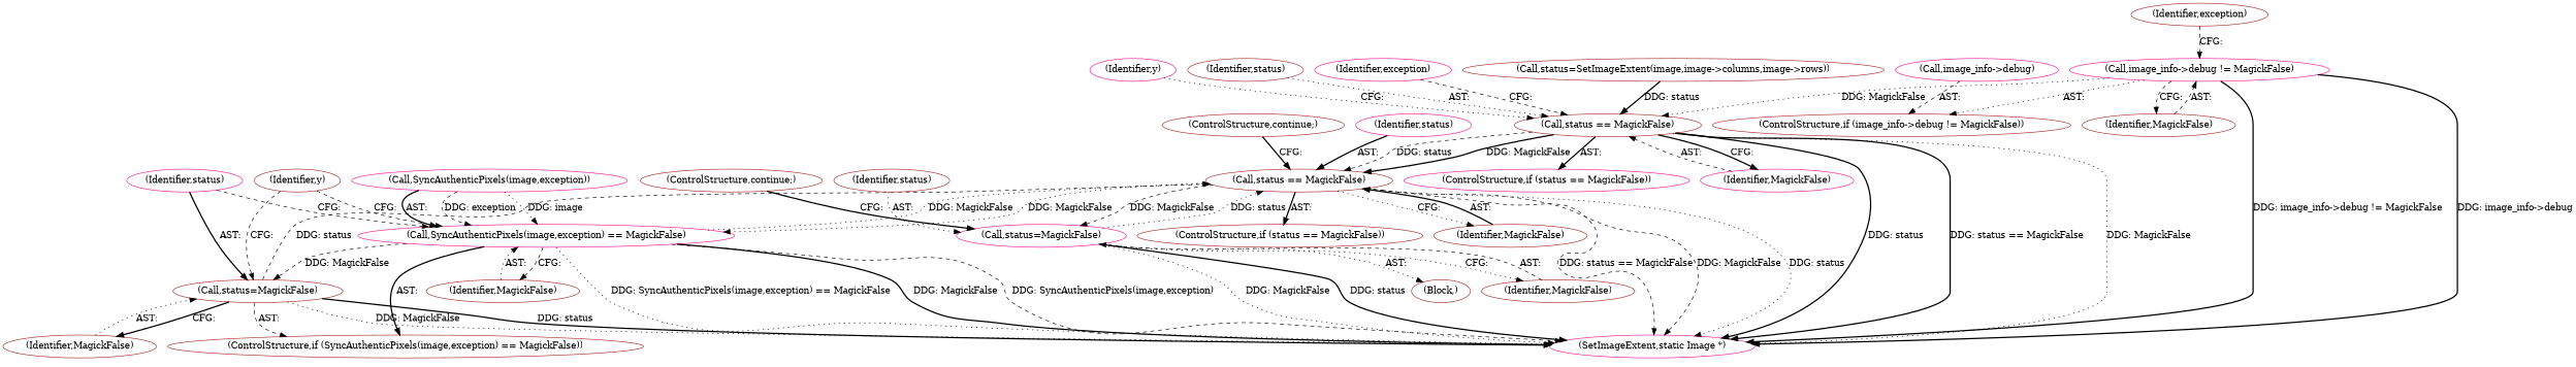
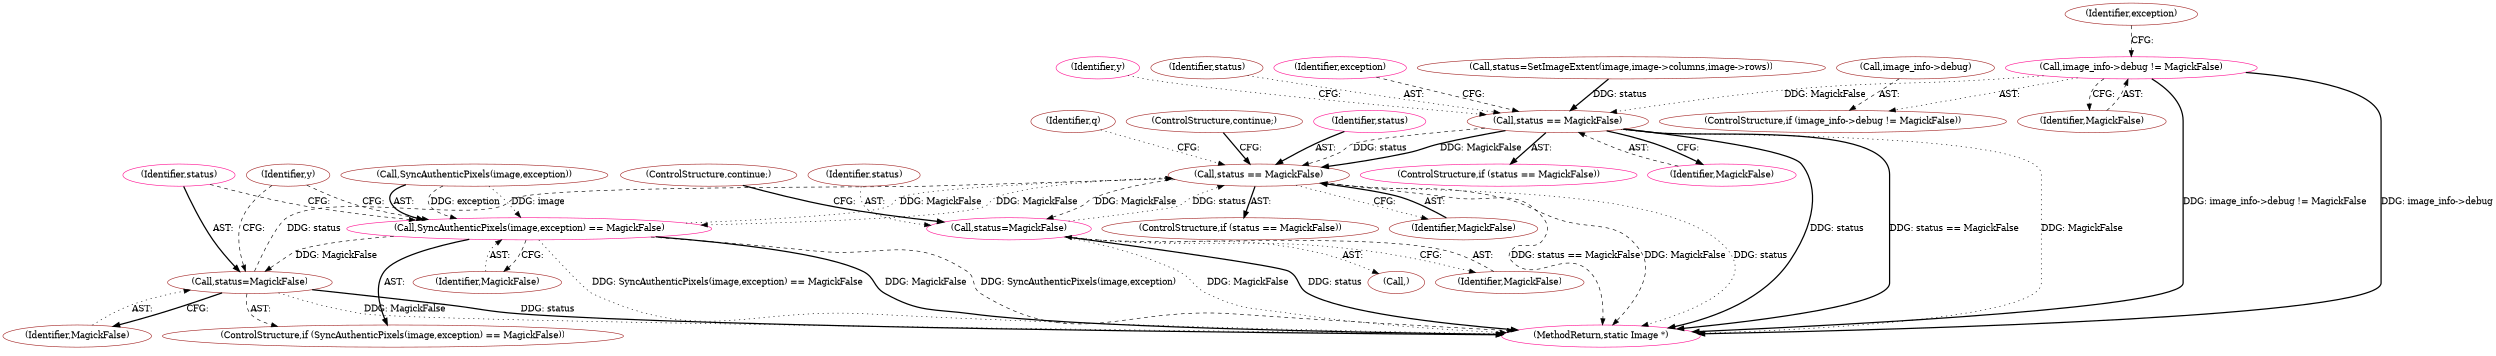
  digraph {
    node [color=brown]
    edge [style=dotted]
    n1 [color=deeppink label="(Call,image_info->debug != MagickFalse)"]
    n2 [label="(Call,status == MagickFalse)"]
    n3 [label="(ControlStructure,if (image_info->debug != MagickFalse))"]
    n4 [label="(Identifier,MagickFalse)"]
-   n5 [color=deeppink label="(SetImageExtent,static Image *)"]
+   n5 [color=deeppink label="(MethodReturn,static Image *)"]
    n6 [label="(Call,status == MagickFalse)"]
    n7 [color=deeppink label="(ControlStructure,if (status == MagickFalse))"]
    n8 [color=deeppink label="(Identifier,MagickFalse)"]
    n9 [color=deeppink label="(Call,status=MagickFalse)"]
    n10 [color=deeppink label="(Call,SyncAuthenticPixels(image,exception) == MagickFalse)"]
    n11 [label="(ControlStructure,if (status == MagickFalse))"]
    n12 [label="(Identifier,MagickFalse)"]
    n13 [label="(Identifier,MagickFalse)"]
-   n14 [label="(Block,)"]
+   n14 [label="(Call,)"]
    n15 [label="(Call,status=MagickFalse)"]
    n16 [label="(Identifier,MagickFalse)"]
    n17 [label="(ControlStructure,if (SyncAuthenticPixels(image,exception) == MagickFalse))"]
    n18 [label="(Identifier,MagickFalse)"]
    n19 [label="(Identifier,status)"]
    n20 [color=deeppink label="(Identifier,exception)"]
-   n22 [color=deeppink label="(Call,SyncAuthenticPixels(image,exception))"]
+   n21 [label="(Identifier,q)"]
+   n22 [label="(Call,SyncAuthenticPixels(image,exception))"]
    n23 [label="(Identifier,exception)"]
    n24 [label="(ControlStructure,continue;)"]
    n25 [label="(Call,status=SetImageExtent(image,image->columns,image->rows))"]
    n26 [label="(Identifier,status)"]
-   n27 [color=deeppink label="(Call,image_info->debug)"]
+   n27 [label="(Call,image_info->debug)"]
    n28 [color=deeppink label="(Identifier,status)"]
    n29 [color=deeppink label="(Identifier,y)"]
    n30 [label="(ControlStructure,continue;)"]
    n31 [label="(Identifier,y)"]
    n32 [color=deeppink label="(Identifier,status)"]
    n1 -> n2 [label="DDG: MagickFalse"]
    n1 -> n3 [label="AST: "]
    n1 -> n4 [label="CFG: " style=dashed]
    n1 -> n5 [label="DDG: image_info->debug != MagickFalse" style=bold]
    n1 -> n5 [label="DDG: image_info->debug" style=bold]
    n2 -> n5 [label="DDG: status" style=bold]
    n2 -> n5 [label="DDG: status == MagickFalse" style=bold]
    n2 -> n5 [label="DDG: MagickFalse"]
    n2 -> n6 [label="DDG: status" style=dashed]
    n2 -> n6 [label="DDG: MagickFalse" style=bold]
    n2 -> n7 [label="AST: " style=bold]
    n2 -> n8 [label="CFG: " style=bold]
    n4 -> n1 [label="AST: " style=dashed]
    n6 -> n5 [label="DDG: status == MagickFalse" style=dashed]
    n6 -> n5 [label="DDG: MagickFalse" style=dashed]
    n6 -> n5 [label="DDG: status"]
    n6 -> n9 [label="DDG: MagickFalse" style=dashed]
    n6 -> n10 [label="DDG: MagickFalse"]
    n6 -> n11 [label="AST: " style=bold]
    n6 -> n12 [label="CFG: "]
    n8 -> n2 [label="AST: " style=dashed]
    n9 -> n5 [label="DDG: MagickFalse"]
    n9 -> n5 [label="DDG: status" style=bold]
    n9 -> n6 [label="DDG: status"]
    n9 -> n13 [label="CFG: "]
    n9 -> n14 [label="AST: "]
    n10 -> n5 [label="DDG: SyncAuthenticPixels(image,exception) == MagickFalse"]
    n10 -> n5 [label="DDG: MagickFalse" style=bold]
    n10 -> n5 [label="DDG: SyncAuthenticPixels(image,exception)" style=dashed]
    n10 -> n6 [label="DDG: MagickFalse"]
    n10 -> n15 [label="DDG: MagickFalse" style=dashed]
    n10 -> n16 [label="CFG: " style=dashed]
    n10 -> n17 [label="AST: " style=bold]
    n12 -> n6 [label="AST: " style=bold]
    n13 -> n9 [label="AST: " style=dashed]
    n15 -> n5 [label="DDG: MagickFalse"]
    n15 -> n5 [label="DDG: status" style=bold]
    n15 -> n6 [label="DDG: status" style=dashed]
    n15 -> n17 [label="AST: " style=dashed]
    n15 -> n18 [label="CFG: " style=bold]
    n16 -> n10 [label="AST: "]
    n18 -> n15 [label="AST: "]
    n19 -> n2 [label="AST: "]
    n20 -> n2 [label="CFG: " style=dashed]
+   n21 -> n6 [label="CFG: "]
    n22 -> n10 [label="AST: " style=bold]
    n22 -> n10 [label="DDG: image"]
    n22 -> n10 [label="DDG: exception" style=dashed]
    n23 -> n1 [label="CFG: " style=dashed]
    n24 -> n6 [label="CFG: " style=bold]
    n25 -> n2 [label="DDG: status" style=bold]
    n26 -> n9 [label="AST: "]
    n27 -> n3 [label="AST: " style=dashed]
    n28 -> n10 [label="CFG: " style=dashed]
    n28 -> n15 [label="AST: " style=bold]
    n29 -> n2 [label="CFG: "]
    n30 -> n9 [label="CFG: " style=bold]
    n31 -> n10 [label="CFG: " style=dashed]
    n31 -> n15 [label="CFG: " style=dashed]
    n32 -> n6 [label="AST: " style=bold]
  }
